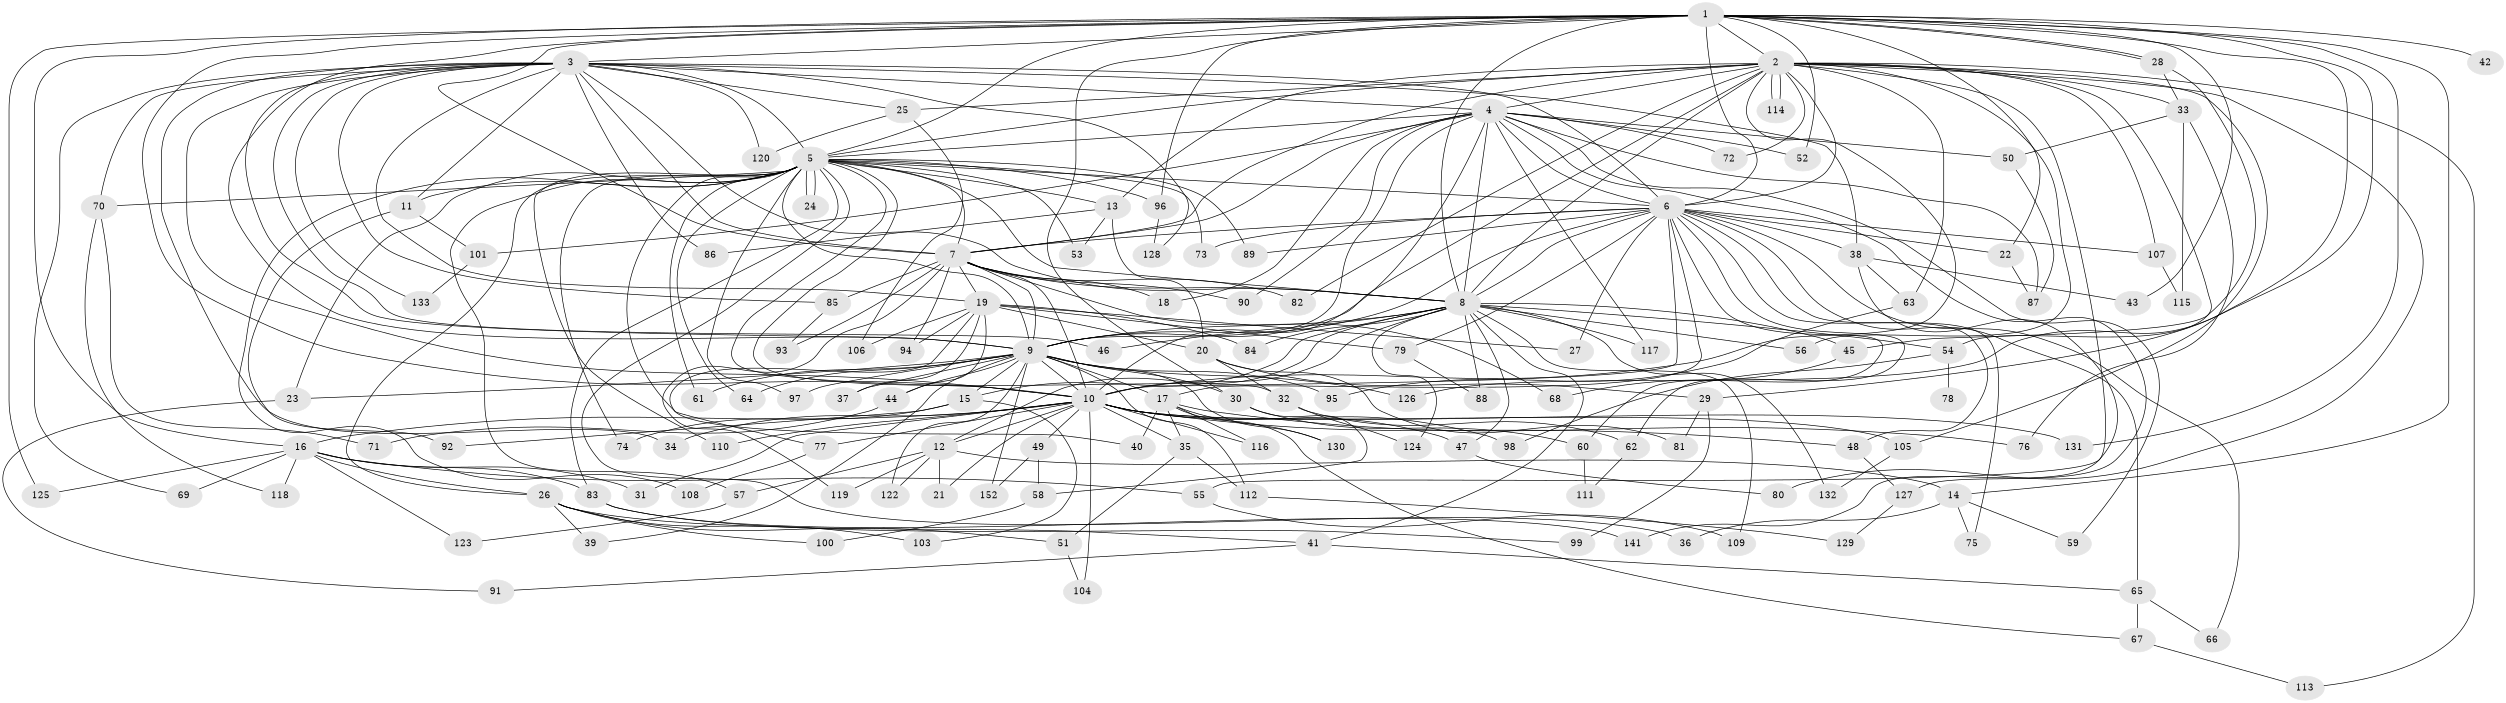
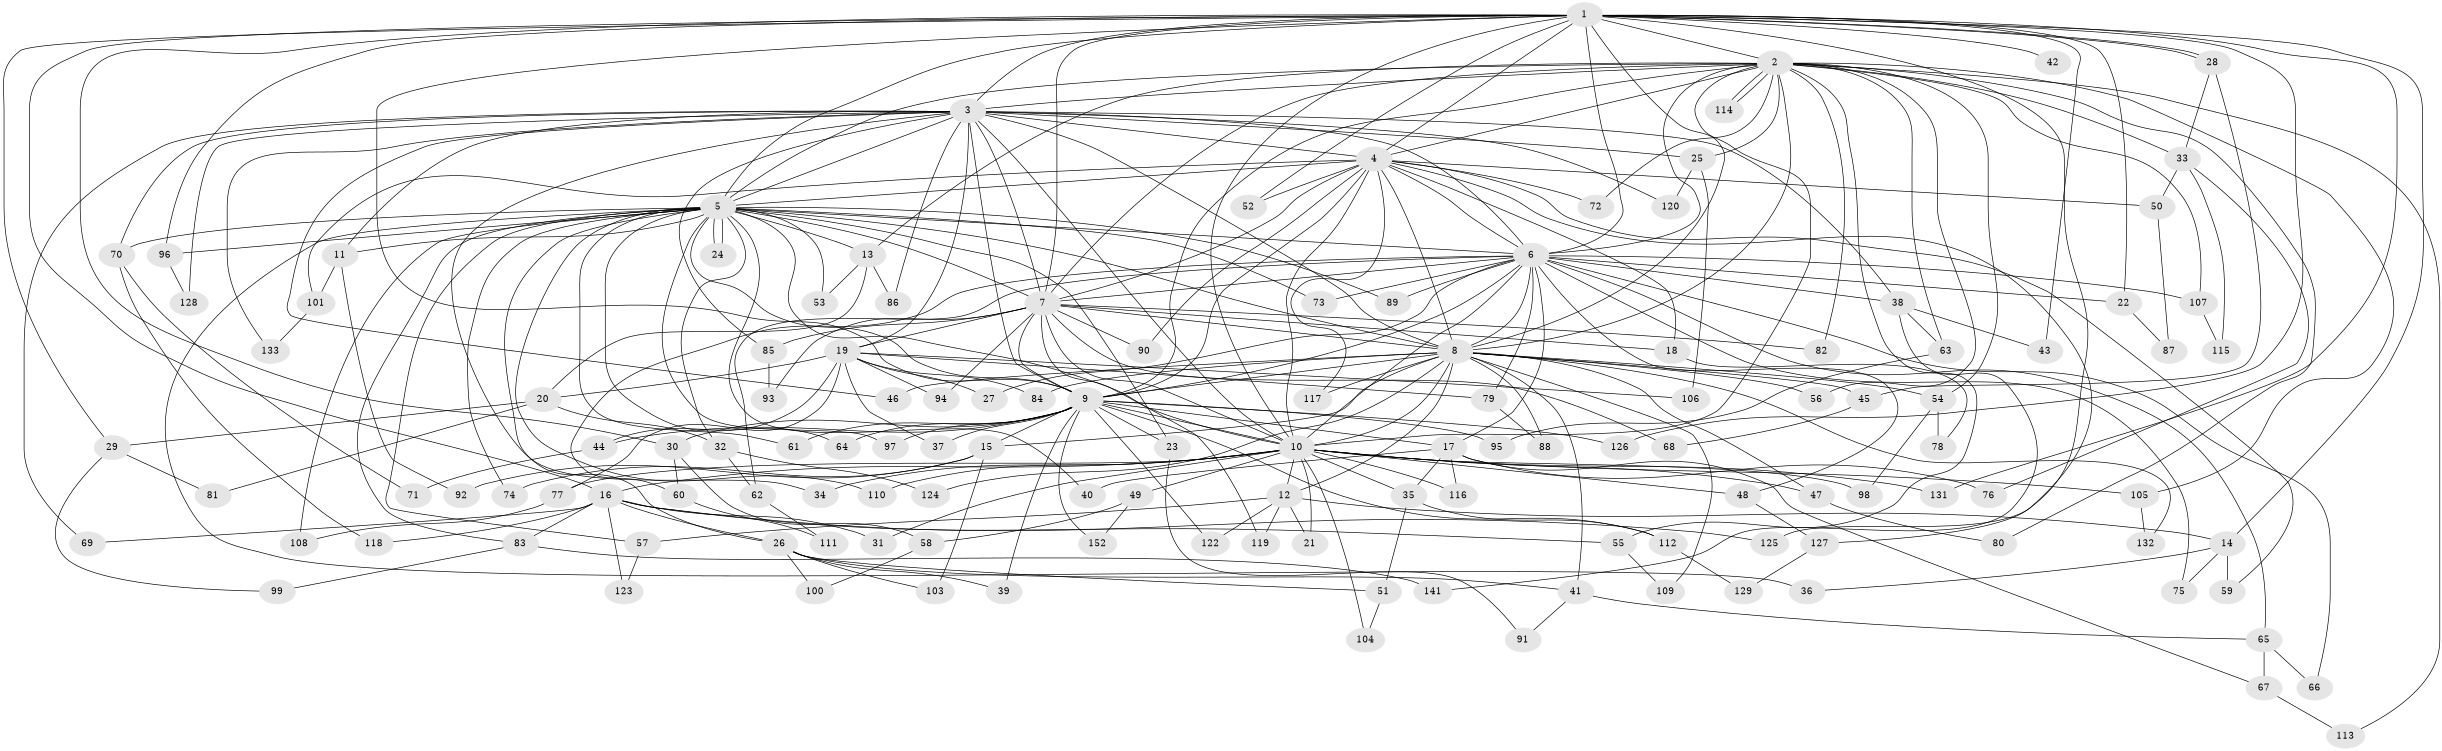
  graph {
    node [color=gray90 style=filled]
    1
    2
    3
    4
    5
    6
    7
    8
    9
    10
    14
    16
    22
    28
    29
    30
    42
    43
    52
    96
    125
    126
    131
    13
    25
    33
    54
    55
    56
    63
    72
    80
    82
    105
    107
    113
    114
    11
    19
    34
    38
    46
    69
    70
    85
    86
    120
    128
    133
    18
    50
    59
    90
    101
    117
    127
    23
    24
    26
    32
    36
    40
    53
    57
    61
    64
    73
    74
    83
    89
    97
    108
    110
    17
    27
    48
    60
    62
    65
    66
    75
    79
    68
    93
    94
    119
    12
    15
    41
    45
    47
    84
    88
    109
    124
    132
    37
    39
    44
    95
    n101 [label=152]
    112
    122
-   130
    49
    21
    31
    35
    77
    98
    104
    116
    118
    123
    87
    81
    99
    58
    20
    106
    76
    115
    78
    92
    n125 [label=141]
    71
    129
    91
    103
    51
    100
    67
    111
    1 -- 2
    1 -- 3
-   87 -- 4
+   1 -- 4
    1 -- 5
    1 -- 6
    1 -- 7
    1 -- 8
    1 -- 9
    1 -- 10
    1 -- 14
    1 -- 16
    1 -- 22
    1 -- 28
    1 -- 28
    1 -- 29
    1 -- 30
    1 -- 42
    1 -- 43
    1 -- 52
    1 -- 96
    1 -- 125
    1 -- 126
    1 -- 131
+   2 -- 3
    2 -- 4
    2 -- 5
    2 -- 6
    2 -- 7
    2 -- 8
    2 -- 9
    2 -- 10
    2 -- 13
    2 -- 25
    2 -- 33
    2 -- 54
    2 -- 55
    2 -- 56
    2 -- 63
    2 -- 72
    2 -- 80
    2 -- 82
    2 -- 105
    2 -- 107
    2 -- 113
    2 -- 114
    2 -- 114
    3 -- 4
    3 -- 5
    3 -- 6
    3 -- 7
    3 -- 8
    3 -- 9
    3 -- 10
    3 -- 25
    3 -- 11
    3 -- 19
    3 -- 34
    3 -- 38
    3 -- 46
    3 -- 69
    3 -- 70
    3 -- 85
    3 -- 86
    3 -- 120
    3 -- 128
    3 -- 133
    4 -- 5
    4 -- 6
    4 -- 7
    4 -- 8
    4 -- 9
    4 -- 10
    4 -- 52
    4 -- 72
    4 -- 18
    4 -- 50
    4 -- 59
    4 -- 90
    4 -- 101
    4 -- 117
    4 -- 127
    5 -- 6
    5 -- 7
    5 -- 8
    5 -- 9
    5 -- 10
    5 -- 96
    5 -- 13
    5 -- 11
    5 -- 70
    5 -- 23
    5 -- 24
    5 -- 24
    5 -- 26
    5 -- 32
    5 -- 36
    5 -- 40
    5 -- 53
    5 -- 57
    5 -- 61
    5 -- 64
    5 -- 73
    5 -- 74
    5 -- 83
    5 -- 89
    5 -- 97
    5 -- 108
    5 -- 110
    6 -- 7
    6 -- 8
    6 -- 9
    6 -- 10
    6 -- 22
    6 -- 107
    6 -- 38
    6 -- 73
    6 -- 89
    6 -- 17
    6 -- 27
    6 -- 48
    6 -- 60
    6 -- 62
    6 -- 65
    6 -- 66
    6 -- 75
    6 -- 79
    7 -- 8
    7 -- 9
    7 -- 10
    7 -- 82
    7 -- 19
    7 -- 85
    7 -- 18
    7 -- 90
    7 -- 68
    7 -- 93
    7 -- 94
    7 -- 119
    8 -- 9
    8 -- 10
    8 -- 54
    8 -- 56
    8 -- 46
    8 -- 117
    8 -- 12
    8 -- 15
    8 -- 41
    8 -- 45
    8 -- 47
    8 -- 84
    8 -- 88
    8 -- 109
    8 -- 124
    8 -- 132
    9 -- 10
    9 -- 30
    9 -- 126
    9 -- 23
    9 -- 61
    9 -- 64
    9 -- 97
    9 -- 17
    9 -- 15
    9 -- 37
    9 -- 39
    9 -- 44
    9 -- 95
    9 -- n101
    9 -- 112
    9 -- 122
-   9 -- 130
    10 -- 16
    10 -- 131
    10 -- 105
    10 -- 34
    10 -- 110
    10 -- 48
    10 -- 12
    10 -- 47
    10 -- 49
    10 -- 21
    10 -- 31
    10 -- 35
    10 -- 77
    10 -- 98
    10 -- 104
    10 -- 116
    14 -- 59
    14 -- 36
    14 -- 75
    16 -- 125
    16 -- 55
    16 -- 69
    16 -- 26
    16 -- 83
    16 -- 31
    16 -- 118
    16 -- 123
    22 -- 87
    28 -- 33
    28 -- 45
    29 -- 81
    29 -- 99
    30 -- 60
    30 -- 58
    96 -- 128
    13 -- 86
    13 -- 53
    13 -- 20
    25 -- 120
    25 -- 106
    33 -- 50
    33 -- 76
    33 -- 115
    54 -- 98
    54 -- 78
    55 -- 109
    63 -- 95
    105 -- 132
    107 -- 115
    11 -- 101
    11 -- 92
    19 -- 27
    19 -- 79
    19 -- 94
    19 -- 84
    19 -- 37
    19 -- 44
    19 -- 77
    19 -- 20
    19 -- 106
    38 -- 43
    38 -- 63
    38 -- n125
    70 -- 118
    70 -- 71
    85 -- 93
+   18 -- 78
    50 -- 87
    101 -- 133
    127 -- 129
    23 -- 91
    26 -- 41
    26 -- 39
    26 -- 103
    26 -- 51
    26 -- 100
    32 -- 62
    32 -- 124
    57 -- 123
    83 -- 99
    83 -- n125
    17 -- 40
-   17 -- 130
    17 -- 35
    17 -- 116
    17 -- 76
    17 -- 67
    48 -- 127
    60 -- 111
    62 -- 111
    65 -- 66
    65 -- 67
    79 -- 88
    12 -- 14
    12 -- 57
    12 -- 119
    12 -- 122
    12 -- 21
    15 -- 74
    15 -- 92
    15 -- 103
    41 -- 65
    41 -- 91
    45 -- 68
    47 -- 80
    44 -- 71
    112 -- 129
    49 -- n101
    49 -- 58
    35 -- 112
    35 -- 51
    77 -- 108
    58 -- 100
    20 -- 29
    20 -- 32
    20 -- 81
    51 -- 104
    67 -- 113
  }
